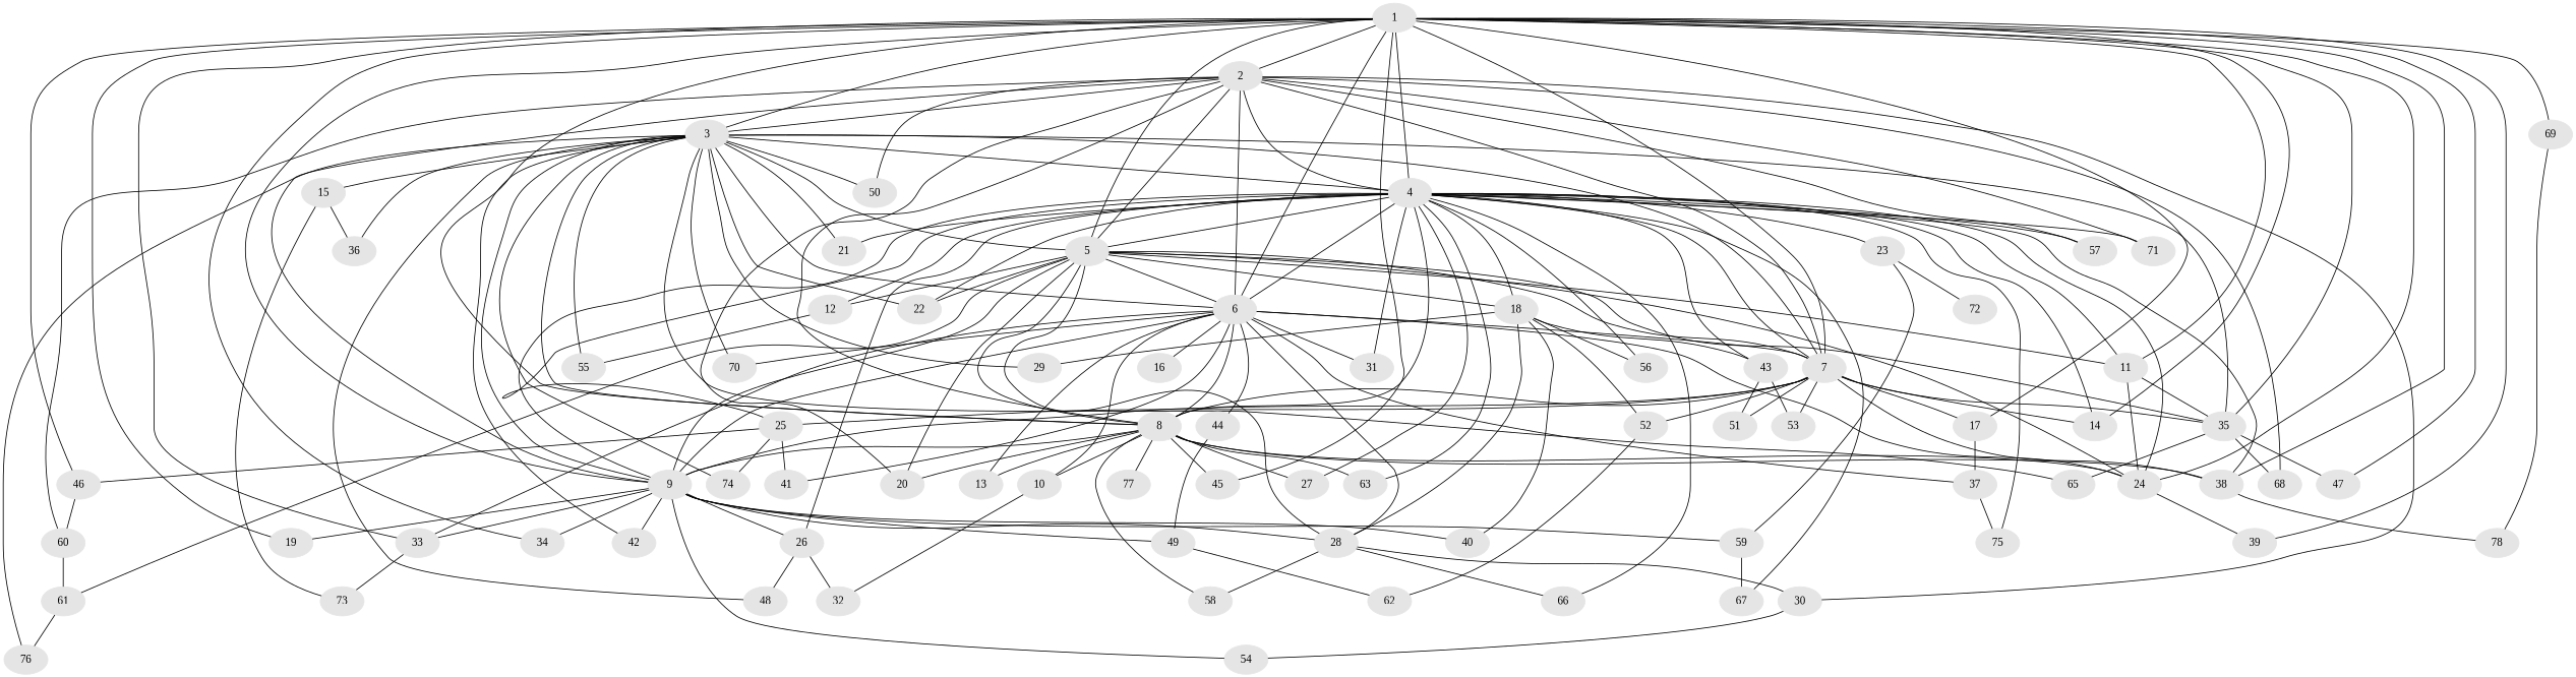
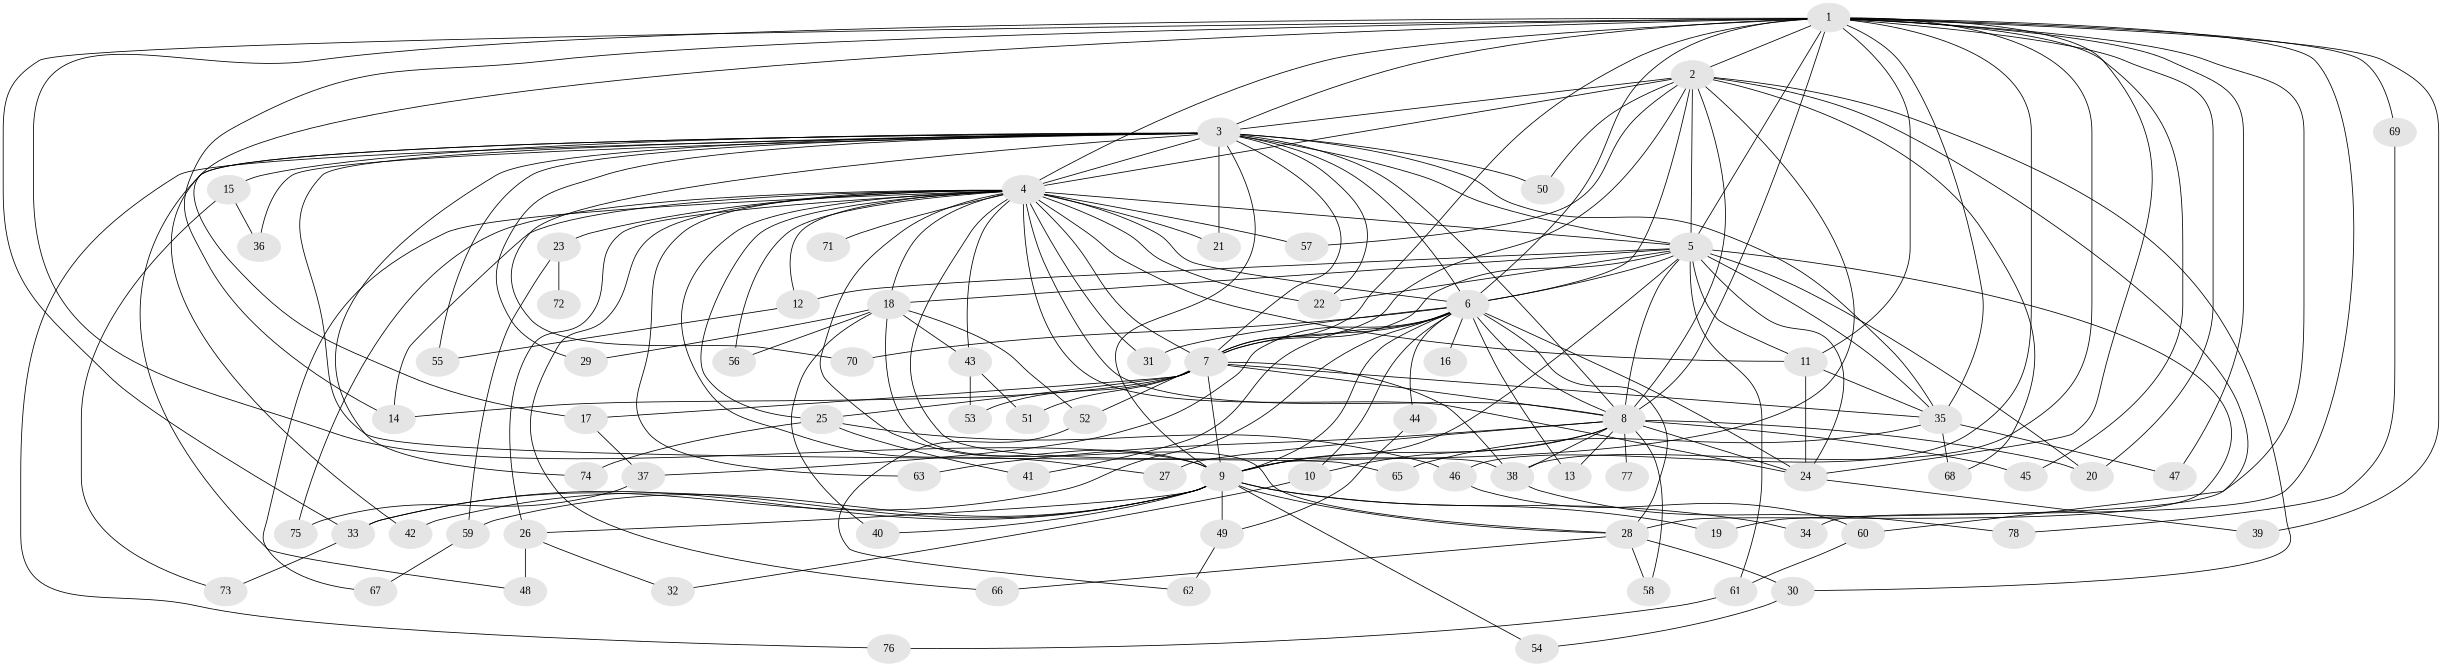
  graph {
    fontname="Liberation Serif"
    node [color=gray90 fontname="Liberation Serif" style=filled]
    edge [fontname="Liberation Serif" weight=1.0]
    1
    2
    3
    4
    5
    6
    7
    8
    9
    11
    14
    17
    19
    20
    24
    33
    34
    35
    38
    39
    45
    46
    47
    69
    30
    50
    57
    60
    68
    71
    15
    21
    22
    29
    36
    42
    48
    55
    65
    70
    74
    76
    12
    18
    23
    25
    26
    27
    31
    43
    56
    63
    66
    67
    75
    28
    61
    10
    13
    16
    37
    41
    44
    51
    52
    53
    58
    77
    40
    49
    54
    59
    73
    78
    72
    32
    62
    1 -- 2 [weight=2.0]
    1 -- 3
    1 -- 4 [weight=2.0]
    1 -- 5
    1 -- 6
    1 -- 7
    1 -- 8 [weight=2.0]
    1 -- 9
    1 -- 11
    1 -- 14
    1 -- 17
    1 -- 19
-   2 -- 20
+   1 -- 20
    1 -- 24 [weight=2.0]
    1 -- 33
    1 -- 34
    1 -- 35
    1 -- 38
    1 -- 39
    1 -- 45
    1 -- 46
    1 -- 47
    1 -- 69
    2 -- 3
    2 -- 4 [weight=3.0]
    2 -- 5
    2 -- 6
    2 -- 7
    2 -- 8
    2 -- 9 [weight=2.0]
    2 -- 30
    2 -- 50 [weight=2.0]
    2 -- 57
    2 -- 60
    2 -- 68
-   2 -- 71
    3 -- 4 [weight=2.0]
    3 -- 5 [weight=2.0]
    3 -- 6
    3 -- 7
    3 -- 8 [weight=2.0]
    3 -- 9
    3 -- 35
    3 -- 50
    3 -- 15
    3 -- 21
    3 -- 22
    3 -- 29
    3 -- 36
    3 -- 42
    3 -- 48
    3 -- 55
    3 -- 65
    3 -- 70
    3 -- 74
    3 -- 76
    4 -- 5 [weight=2.0]
    4 -- 6 [weight=3.0]
    4 -- 7 [weight=2.0]
    4 -- 8 [weight=2.0]
    4 -- 9 [weight=2.0]
    4 -- 11 [weight=2.0]
    4 -- 14
    4 -- 24
    4 -- 38
    4 -- 57
    4 -- 71
    4 -- 21
    4 -- 22
    4 -- 12 [weight=2.0]
    4 -- 18
    4 -- 23 [weight=2.0]
    4 -- 25
    4 -- 26
    4 -- 27
    4 -- 31
    4 -- 43
    4 -- 56
    4 -- 63
    4 -- 66
    4 -- 67
    4 -- 75
    5 -- 6
    5 -- 7
    5 -- 8
    5 -- 9 [weight=2.0]
    5 -- 11
    5 -- 20
    5 -- 24
    5 -- 35
    5 -- 22
    5 -- 12
    5 -- 18
    5 -- 28 [weight=2.0]
    5 -- 61
    6 -- 7
    6 -- 8
    6 -- 9
    6 -- 24
    6 -- 33
    6 -- 70
    6 -- 31
    6 -- 28
    6 -- 10
    6 -- 13
    6 -- 16
    6 -- 37
    6 -- 41
    6 -- 44
    7 -- 8
    7 -- 9 [weight=2.0]
    7 -- 14
    7 -- 17
    7 -- 35
    7 -- 38
    7 -- 25
    7 -- 51
    7 -- 52
    7 -- 53
    8 -- 9 [weight=2.0]
    8 -- 20
    8 -- 24
    8 -- 38
    8 -- 45
    8 -- 27
    8 -- 63
    8 -- 10
    8 -- 13
    8 -- 58
    8 -- 77
    9 -- 19
    9 -- 33
    9 -- 34
    9 -- 42
    9 -- 26
    9 -- 28
    9 -- 40
    9 -- 49
    9 -- 54
    9 -- 59
    11 -- 24 [weight=6.0]
    11 -- 35
    17 -- 37
    24 -- 39
    33 -- 73
    35 -- 47
    35 -- 68
    35 -- 65
    38 -- 78
    46 -- 60
    69 -- 78
    30 -- 54
    60 -- 61
    15 -- 36
    15 -- 73
    12 -- 55
    18 -- 29
    18 -- 43
    18 -- 56
    18 -- 28
    18 -- 52
    18 -- 40
    23 -- 59
    23 -- 72
    25 -- 46
    25 -- 74
    25 -- 41
    26 -- 48
    26 -- 32
    43 -- 51
    43 -- 53
    28 -- 30
    28 -- 66
    28 -- 58
    61 -- 76
    10 -- 32
    37 -- 75
    44 -- 49
    52 -- 62
    49 -- 62
    59 -- 67
  }
